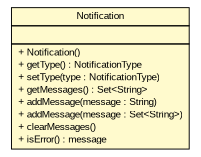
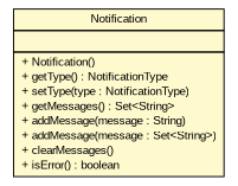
  digraph {
    nodesep=0.25
    ranksep=0.5
-   n1 [fontcolor=black fontname=arial fontsize=10.0 label=<<table title="gov.sandia.cf.model.Notification" border="0" cellborder="1" cellspacing="0" cellpadding="2" port="p" bgcolor="lemonChiffon" href="./Notification.html"> 		<tr><td><table border="0" cellspacing="0" cellpadding="1"> <tr><td align="center" balign="center"> Notification </td></tr> 		</table></td></tr> 		<tr><td><table border="0" cellspacing="0" cellpadding="1"> <tr><td align="left" balign="left">  </td></tr> 		</table></td></tr> 		<tr><td><table border="0" cellspacing="0" cellpadding="1"> <tr><td align="left" balign="left"> + Notification() </td></tr> <tr><td align="left" balign="left"> + getType() : NotificationType </td></tr> <tr><td align="left" balign="left"> + setType(type : NotificationType) </td></tr> <tr><td align="left" balign="left"> + getMessages() : Set&lt;String&gt; </td></tr> <tr><td align="left" balign="left"> + addMessage(message : String) </td></tr> <tr><td align="left" balign="left"> + addMessage(message : Set&lt;String&gt;) </td></tr> <tr><td align="left" balign="left"> + clearMessages() </td></tr> <tr><td align="left" balign="left"> + isError() : message </td></tr> 		</table></td></tr> 		</table>> shape=plaintext]
+   n1 [fontcolor=black fontname=arial fontsize=10.0 label=<<table title="gov.sandia.cf.model.Notification" border="0" cellborder="1" cellspacing="0" cellpadding="2" port="p" bgcolor="lemonChiffon" href="./Notification.html"> 		<tr><td><table border="0" cellspacing="0" cellpadding="1"> <tr><td align="center" balign="center"> Notification </td></tr> 		</table></td></tr> 		<tr><td><table border="0" cellspacing="0" cellpadding="1"> <tr><td align="left" balign="left">  </td></tr> 		</table></td></tr> 		<tr><td><table border="0" cellspacing="0" cellpadding="1"> <tr><td align="left" balign="left"> + Notification() </td></tr> <tr><td align="left" balign="left"> + getType() : NotificationType </td></tr> <tr><td align="left" balign="left"> + setType(type : NotificationType) </td></tr> <tr><td align="left" balign="left"> + getMessages() : Set&lt;String&gt; </td></tr> <tr><td align="left" balign="left"> + addMessage(message : String) </td></tr> <tr><td align="left" balign="left"> + addMessage(message : Set&lt;String&gt;) </td></tr> <tr><td align="left" balign="left"> + clearMessages() </td></tr> <tr><td align="left" balign="left"> + isError() : boolean </td></tr> 		</table></td></tr> 		</table>> shape=plaintext]
  }
